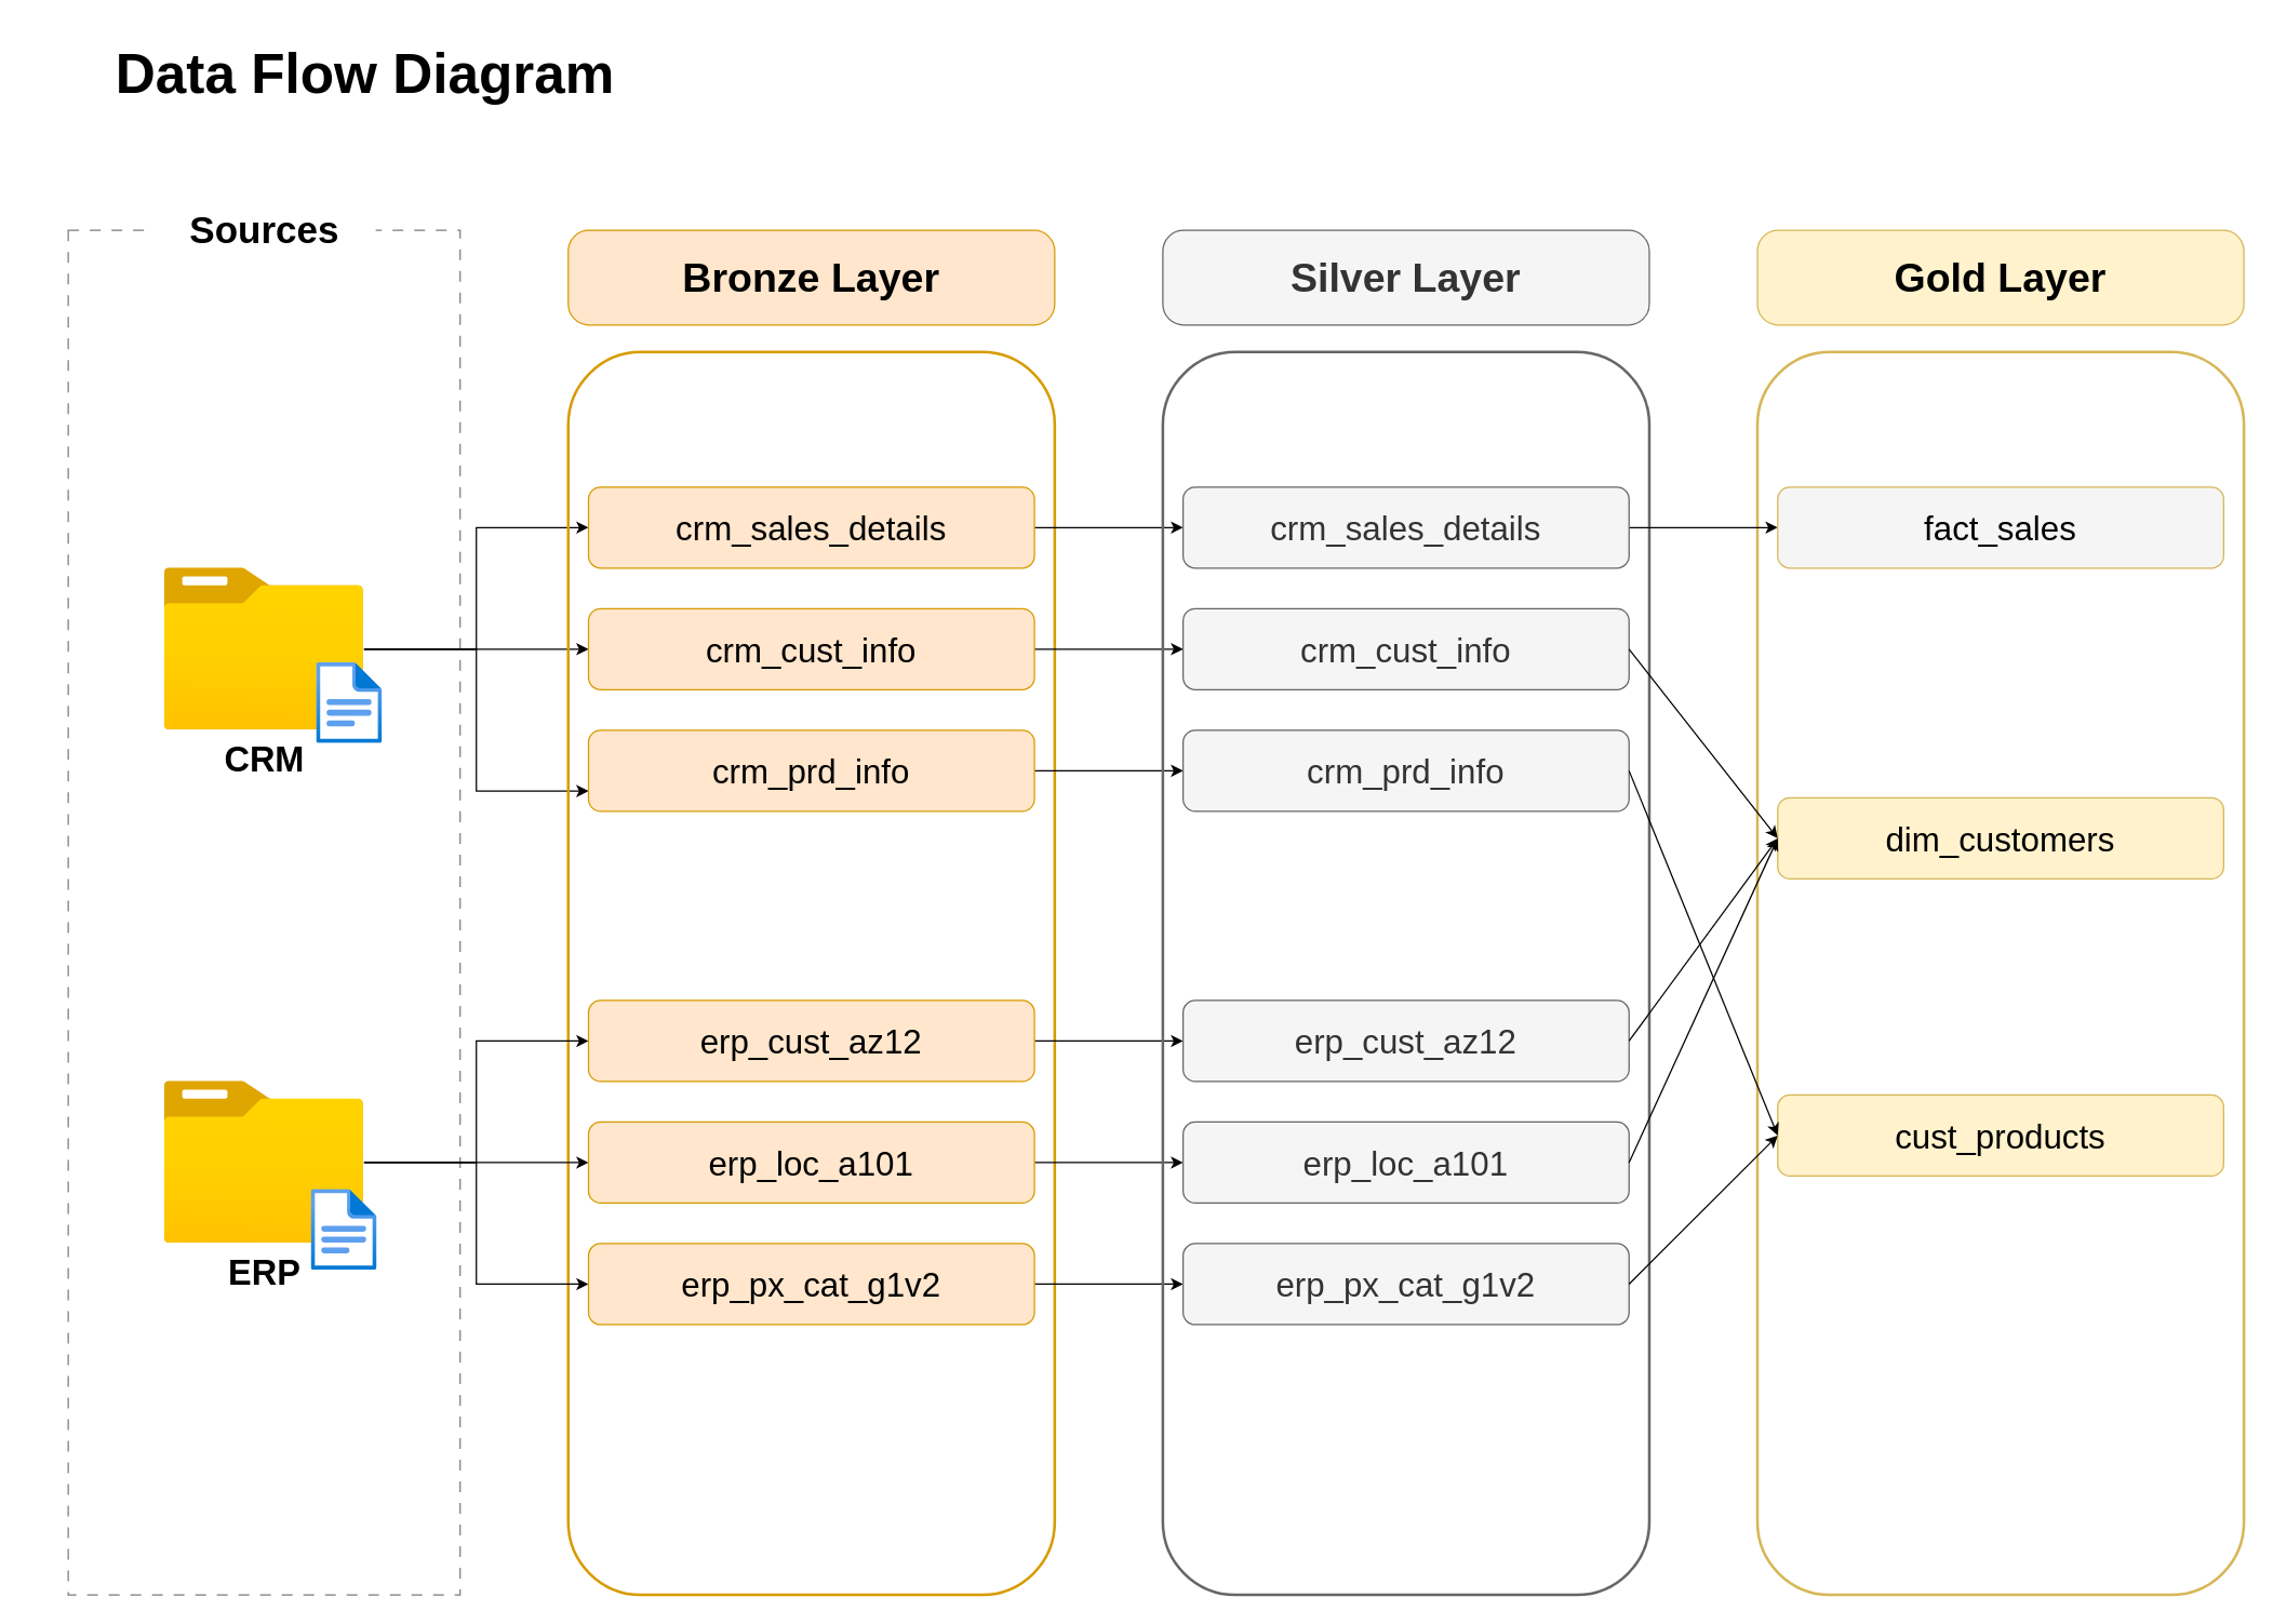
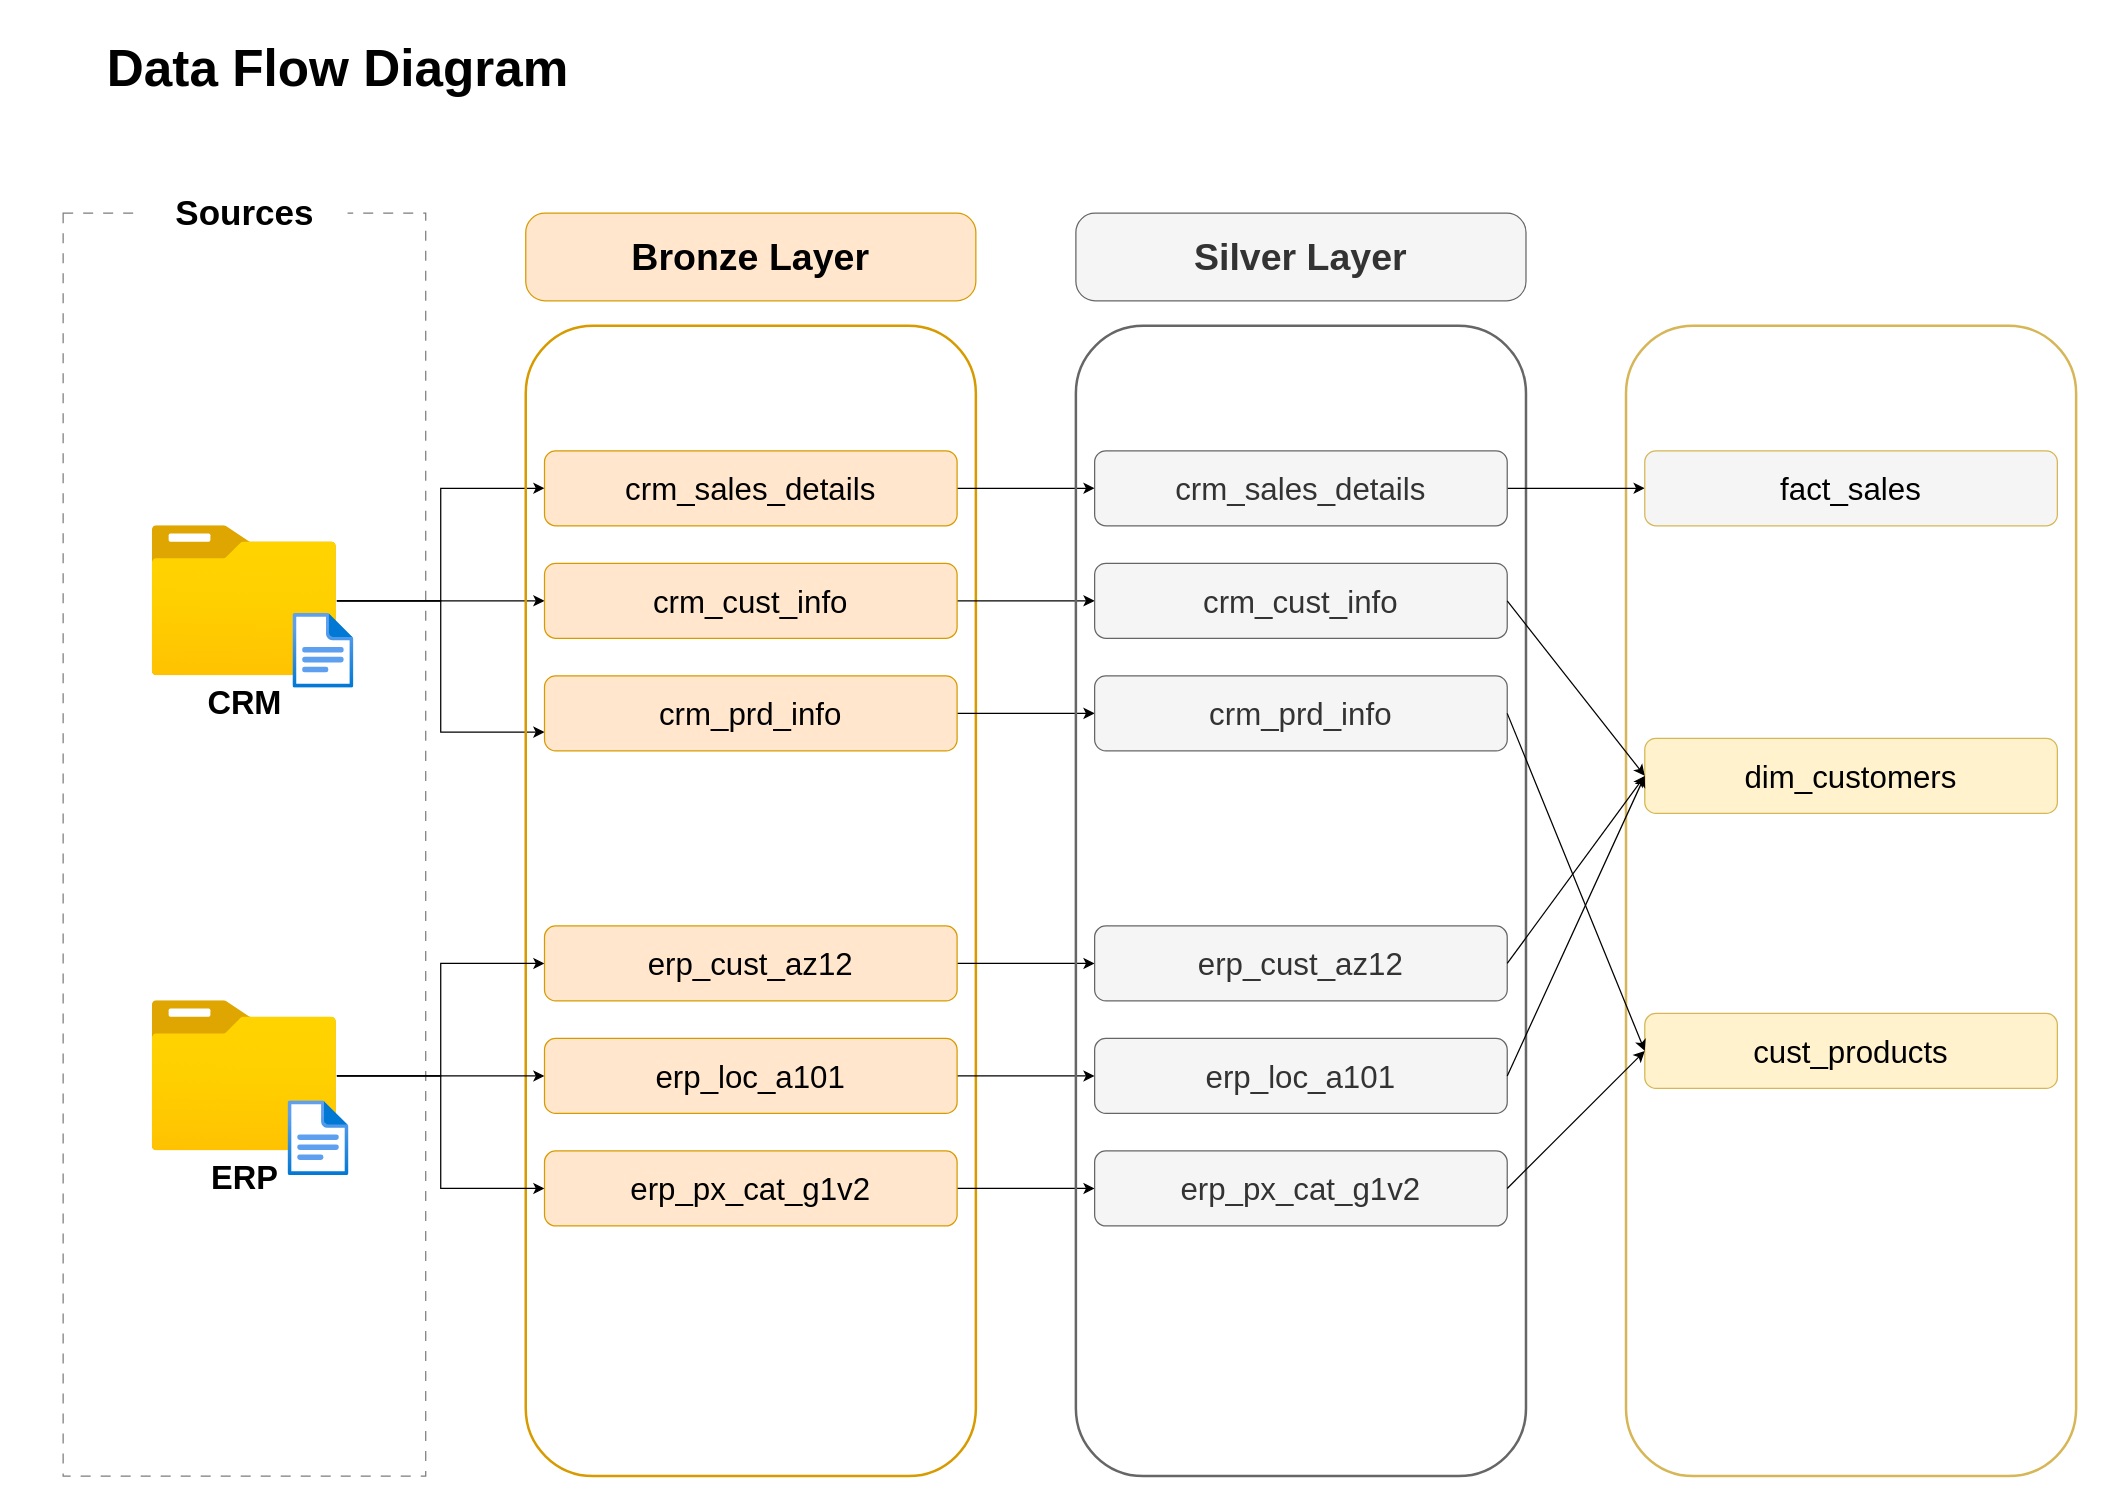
  <mxCell id="0" />
  <mxCell id="1" parent="0" />
  <mxCell id="2" value="" style="rounded=1;whiteSpace=wrap;html=1;strokeColor=#d6b656;fillColor=none;strokeWidth=2;" vertex="1" parent="1"><mxGeometry x="1300" y="260" width="360" height="920" as="geometry" /></mxCell>
  <mxCell id="3" value="&lt;b&gt;&lt;font style=&quot;font-size: 41px;&quot;&gt;Data Flow Diagram&lt;/font&gt;&lt;/b&gt;" style="text;html=1;align=center;verticalAlign=middle;whiteSpace=wrap;rounded=0;" parent="1" vertex="1"><mxGeometry width="500" height="70" as="geometry" x="20" y="20" /></mxCell>
  <mxCell id="4" value="" style="rounded=0;whiteSpace=wrap;html=1;dashed=1;dashPattern=8 8;strokeColor=light-dark(#7e7c7c, #ededed);" parent="1" vertex="1"><mxGeometry x="50" y="170" width="290" height="1010" as="geometry" /></mxCell>
  <mxCell id="5" value="&lt;b&gt;&lt;font style=&quot;font-size: 28px;&quot;&gt;Sources&lt;/font&gt;&lt;/b&gt;" style="rounded=0;whiteSpace=wrap;html=1;strokeColor=none;" parent="1" vertex="1"><mxGeometry x="112.5" y="140" width="165" height="60" as="geometry" /></mxCell>
  <mxCell id="6" style="edgeStyle=orthogonalEdgeStyle;rounded=0;orthogonalLoop=1;jettySize=auto;html=1;" parent="1" source="9" target="19" edge="1"><mxGeometry relative="1" as="geometry" /></mxCell>
  <mxCell id="7" style="edgeStyle=orthogonalEdgeStyle;rounded=0;orthogonalLoop=1;jettySize=auto;html=1;" parent="1" source="9" target="21" edge="1"><mxGeometry relative="1" as="geometry" /></mxCell>
  <mxCell id="8" style="edgeStyle=orthogonalEdgeStyle;rounded=0;orthogonalLoop=1;jettySize=auto;html=1;entryX=0;entryY=0.75;entryDx=0;entryDy=0;" parent="1" source="9" target="23" edge="1"><mxGeometry relative="1" as="geometry" /></mxCell>
  <mxCell id="9" value="&lt;font style=&quot;font-size: 26px;&quot;&gt;&lt;b&gt;CRM&lt;/b&gt;&lt;/font&gt;" style="image;aspect=fixed;html=1;points=[];align=center;fontSize=12;image=img/lib/azure2/general/Folder_Blank.svg;" parent="1" vertex="1"><mxGeometry x="121.07" y="420" width="147.86" height="120" as="geometry" /></mxCell>
  <mxCell id="10" value="" style="image;aspect=fixed;html=1;points=[];align=center;fontSize=12;image=img/lib/azure2/general/File.svg;" parent="1" vertex="1"><mxGeometry x="233.93" y="490" width="48.7" height="60" as="geometry" /></mxCell>
  <mxCell id="11" value="" style="rounded=1;whiteSpace=wrap;html=1;strokeColor=#d79b00;fillColor=none;strokeWidth=2;" parent="1" vertex="1"><mxGeometry x="420" y="260" width="360" height="920" as="geometry" /></mxCell>
  <mxCell id="12" style="edgeStyle=orthogonalEdgeStyle;rounded=0;orthogonalLoop=1;jettySize=auto;html=1;" parent="1" source="15" target="29" edge="1"><mxGeometry relative="1" as="geometry" /></mxCell>
  <mxCell id="13" style="edgeStyle=orthogonalEdgeStyle;rounded=0;orthogonalLoop=1;jettySize=auto;html=1;" parent="1" source="15" target="27" edge="1"><mxGeometry relative="1" as="geometry" /></mxCell>
  <mxCell id="14" style="edgeStyle=orthogonalEdgeStyle;rounded=0;orthogonalLoop=1;jettySize=auto;html=1;" parent="1" source="15" target="25" edge="1"><mxGeometry relative="1" as="geometry" /></mxCell>
  <mxCell id="15" value="&lt;font style=&quot;font-size: 26px;&quot;&gt;&lt;b&gt;ERP&lt;/b&gt;&lt;/font&gt;" style="image;aspect=fixed;html=1;points=[];align=center;fontSize=12;image=img/lib/azure2/general/Folder_Blank.svg;" parent="1" vertex="1"><mxGeometry x="121.07" y="800" width="147.86" height="120" as="geometry" /></mxCell>
  <mxCell id="16" value="" style="image;aspect=fixed;html=1;points=[];align=center;fontSize=12;image=img/lib/azure2/general/File.svg;" parent="1" vertex="1"><mxGeometry x="230" y="880" width="48.7" height="60" as="geometry" /></mxCell>
  <mxCell id="17" value="&lt;font style=&quot;font-size: 30px;&quot;&gt;&lt;b&gt;Bronze Layer&lt;/b&gt;&lt;/font&gt;" style="rounded=1;whiteSpace=wrap;html=1;fillColor=#ffe6cc;strokeColor=#d79b00;arcSize=22;" parent="1" vertex="1"><mxGeometry x="420" y="170" width="360" height="70" as="geometry" /></mxCell>
  <mxCell id="18" style="edgeStyle=orthogonalEdgeStyle;rounded=0;orthogonalLoop=1;jettySize=auto;html=1;" parent="1" source="19" target="33" edge="1"><mxGeometry relative="1" as="geometry" /></mxCell>
  <mxCell id="19" value="&lt;font style=&quot;font-size: 25px;&quot;&gt;crm_sales_details&lt;/font&gt;" style="rounded=1;whiteSpace=wrap;html=1;fillColor=#ffe6cc;strokeColor=#d79b00;" parent="1" vertex="1"><mxGeometry x="435" y="360" width="330" height="60" as="geometry" /></mxCell>
  <mxCell id="20" style="edgeStyle=orthogonalEdgeStyle;rounded=0;orthogonalLoop=1;jettySize=auto;html=1;" parent="1" source="21" target="34" edge="1"><mxGeometry relative="1" as="geometry" /></mxCell>
  <mxCell id="21" value="&lt;font style=&quot;font-size: 25px;&quot;&gt;crm_cust_info&lt;/font&gt;" style="rounded=1;whiteSpace=wrap;html=1;fillColor=#ffe6cc;strokeColor=#d79b00;" parent="1" vertex="1"><mxGeometry x="435" y="450" width="330" height="60" as="geometry" /></mxCell>
  <mxCell id="22" style="edgeStyle=orthogonalEdgeStyle;rounded=0;orthogonalLoop=1;jettySize=auto;html=1;" parent="1" source="23" target="35" edge="1"><mxGeometry relative="1" as="geometry" /></mxCell>
  <mxCell id="23" value="&lt;font style=&quot;font-size: 25px;&quot;&gt;crm_prd_info&lt;/font&gt;" style="rounded=1;whiteSpace=wrap;html=1;fillColor=#ffe6cc;strokeColor=#d79b00;" parent="1" vertex="1"><mxGeometry x="435" y="540" width="330" height="60" as="geometry" /></mxCell>
  <mxCell id="24" style="edgeStyle=orthogonalEdgeStyle;rounded=0;orthogonalLoop=1;jettySize=auto;html=1;" parent="1" source="25" target="36" edge="1"><mxGeometry relative="1" as="geometry" /></mxCell>
  <mxCell id="25" value="&lt;font style=&quot;font-size: 25px;&quot;&gt;erp_px_cat_g1v2&lt;/font&gt;" style="rounded=1;whiteSpace=wrap;html=1;fillColor=#ffe6cc;strokeColor=#d79b00;" parent="1" vertex="1"><mxGeometry x="435" y="920" width="330" height="60" as="geometry" /></mxCell>
  <mxCell id="26" style="edgeStyle=orthogonalEdgeStyle;rounded=0;orthogonalLoop=1;jettySize=auto;html=1;" parent="1" source="27" target="37" edge="1"><mxGeometry relative="1" as="geometry" /></mxCell>
  <mxCell id="27" value="&lt;font style=&quot;font-size: 25px;&quot;&gt;erp_loc_a101&lt;/font&gt;" style="rounded=1;whiteSpace=wrap;html=1;fillColor=#ffe6cc;strokeColor=#d79b00;" parent="1" vertex="1"><mxGeometry x="435" y="830" width="330" height="60" as="geometry" /></mxCell>
  <mxCell id="28" style="edgeStyle=orthogonalEdgeStyle;rounded=0;orthogonalLoop=1;jettySize=auto;html=1;" parent="1" source="29" target="38" edge="1"><mxGeometry relative="1" as="geometry" /></mxCell>
  <mxCell id="29" value="&lt;font style=&quot;font-size: 25px;&quot;&gt;erp_cust_az12&lt;/font&gt;" style="rounded=1;whiteSpace=wrap;html=1;fillColor=#ffe6cc;strokeColor=#d79b00;" parent="1" vertex="1"><mxGeometry x="435" y="740" width="330" height="60" as="geometry" /></mxCell>
  <mxCell id="30" value="" style="rounded=1;whiteSpace=wrap;html=1;strokeColor=#666666;fillColor=none;strokeWidth=2;fontColor=#333333;" parent="1" vertex="1"><mxGeometry x="860" y="260" width="360" height="920" as="geometry" /></mxCell>
  <mxCell id="31" value="&lt;font style=&quot;font-size: 30px;&quot;&gt;&lt;b&gt;Silver Layer&lt;/b&gt;&lt;/font&gt;" style="rounded=1;whiteSpace=wrap;html=1;fillColor=#f5f5f5;strokeColor=#666666;arcSize=22;fontColor=#333333;" parent="1" vertex="1"><mxGeometry x="860" y="170" width="360" height="70" as="geometry" /></mxCell>
  <mxCell id="32" style="edgeStyle=orthogonalEdgeStyle;rounded=0;orthogonalLoop=1;jettySize=auto;html=1;entryX=0;entryY=0.5;entryDx=0;entryDy=0;" edge="1" parent="1" source="33" target="42"><mxGeometry relative="1" as="geometry" /></mxCell>
  <mxCell id="33" value="&lt;font style=&quot;font-size: 25px;&quot;&gt;crm_sales_details&lt;/font&gt;" style="rounded=1;whiteSpace=wrap;html=1;fillColor=#f5f5f5;strokeColor=#666666;fontColor=#333333;" parent="1" vertex="1"><mxGeometry x="875" y="360" width="330" height="60" as="geometry" /></mxCell>
  <mxCell id="34" value="&lt;font style=&quot;font-size: 25px;&quot;&gt;crm_cust_info&lt;/font&gt;" style="rounded=1;whiteSpace=wrap;html=1;fillColor=#f5f5f5;strokeColor=#666666;fontColor=#333333;" parent="1" vertex="1"><mxGeometry x="875" y="450" width="330" height="60" as="geometry" /></mxCell>
  <mxCell id="35" value="&lt;font style=&quot;font-size: 25px;&quot;&gt;crm_prd_info&lt;/font&gt;" style="rounded=1;whiteSpace=wrap;html=1;fillColor=#f5f5f5;strokeColor=#666666;fontColor=#333333;" parent="1" vertex="1"><mxGeometry x="875" y="540" width="330" height="60" as="geometry" /></mxCell>
  <mxCell id="36" value="&lt;font style=&quot;font-size: 25px;&quot;&gt;erp_px_cat_g1v2&lt;/font&gt;" style="rounded=1;whiteSpace=wrap;html=1;fillColor=#f5f5f5;strokeColor=#666666;fontColor=#333333;" parent="1" vertex="1"><mxGeometry x="875" y="920" width="330" height="60" as="geometry" /></mxCell>
  <mxCell id="37" value="&lt;font style=&quot;font-size: 25px;&quot;&gt;erp_loc_a101&lt;/font&gt;" style="rounded=1;whiteSpace=wrap;html=1;fillColor=#f5f5f5;strokeColor=#666666;fontColor=#333333;" parent="1" vertex="1"><mxGeometry x="875" y="830" width="330" height="60" as="geometry" /></mxCell>
  <mxCell id="38" value="&lt;font style=&quot;font-size: 25px;&quot;&gt;erp_cust_az12&lt;/font&gt;" style="rounded=1;whiteSpace=wrap;html=1;fillColor=#f5f5f5;strokeColor=#666666;fontColor=#333333;" parent="1" vertex="1"><mxGeometry x="875" y="740" width="330" height="60" as="geometry" /></mxCell>
- <mxCell id="39" value="&lt;font style=&quot;font-size: 30px;&quot;&gt;&lt;b&gt;Gold Layer&lt;/b&gt;&lt;/font&gt;" style="rounded=1;whiteSpace=wrap;html=1;fillColor=#fff2cc;strokeColor=#d6b656;arcSize=22;" vertex="1" parent="1"><mxGeometry x="1300" y="170" width="360" height="70" as="geometry" /></mxCell>
  <mxCell id="40" value="&lt;font style=&quot;font-size: 25px;&quot;&gt;dim_customers&lt;/font&gt;" style="rounded=1;whiteSpace=wrap;html=1;fillColor=#fff2cc;strokeColor=#d6b656;" vertex="1" parent="1"><mxGeometry x="1315" y="590" width="330" height="60" as="geometry" /></mxCell>
  <mxCell id="41" value="&lt;font style=&quot;font-size: 25px;&quot;&gt;cust_products&lt;/font&gt;" style="rounded=1;whiteSpace=wrap;html=1;fillColor=#fff2cc;strokeColor=#d6b656;" vertex="1" parent="1"><mxGeometry x="1315" y="810" width="330" height="60" as="geometry" /></mxCell>
  <mxCell id="42" value="&lt;font style=&quot;font-size: 25px;&quot;&gt;fact_sales&lt;/font&gt;" style="rounded=1;whiteSpace=wrap;html=1;fillColor=#f5f5f5;strokeColor=#d6b656;" vertex="1" parent="1"><mxGeometry x="1315" y="360" width="330" height="60" as="geometry" /></mxCell>
  <mxCell id="43" value="" style="endArrow=classic;html=1;rounded=0;entryX=0;entryY=0.5;entryDx=0;entryDy=0;exitX=1;exitY=0.5;exitDx=0;exitDy=0;" edge="1" parent="1" source="34" target="40"><mxGeometry width="50" height="50" relative="1" as="geometry"><mxPoint x="920" y="780" as="sourcePoint" /><mxPoint x="970" y="730" as="targetPoint" /></mxGeometry></mxCell>
  <mxCell id="44" value="" style="endArrow=classic;html=1;rounded=0;entryX=0;entryY=0.5;entryDx=0;entryDy=0;exitX=1;exitY=0.5;exitDx=0;exitDy=0;" edge="1" parent="1" source="38" target="40"><mxGeometry width="50" height="50" relative="1" as="geometry"><mxPoint x="920" y="780" as="sourcePoint" /><mxPoint x="970" y="730" as="targetPoint" /></mxGeometry></mxCell>
  <mxCell id="45" value="" style="endArrow=classic;html=1;rounded=0;entryX=0;entryY=0.5;entryDx=0;entryDy=0;exitX=1;exitY=0.5;exitDx=0;exitDy=0;" edge="1" parent="1" source="37" target="40"><mxGeometry width="50" height="50" relative="1" as="geometry"><mxPoint x="920" y="600" as="sourcePoint" /><mxPoint x="970" y="550" as="targetPoint" /></mxGeometry></mxCell>
  <mxCell id="46" value="" style="endArrow=classic;html=1;rounded=0;entryX=0;entryY=0.5;entryDx=0;entryDy=0;exitX=1;exitY=0.5;exitDx=0;exitDy=0;" edge="1" parent="1" source="36" target="41"><mxGeometry width="50" height="50" relative="1" as="geometry"><mxPoint x="920" y="600" as="sourcePoint" /><mxPoint x="970" y="550" as="targetPoint" /></mxGeometry></mxCell>
  <mxCell id="47" value="" style="endArrow=classic;html=1;rounded=0;entryX=0;entryY=0.5;entryDx=0;entryDy=0;exitX=1;exitY=0.5;exitDx=0;exitDy=0;" edge="1" parent="1" source="35" target="41"><mxGeometry width="50" height="50" relative="1" as="geometry"><mxPoint x="920" y="600" as="sourcePoint" /><mxPoint x="970" y="550" as="targetPoint" /></mxGeometry></mxCell>
